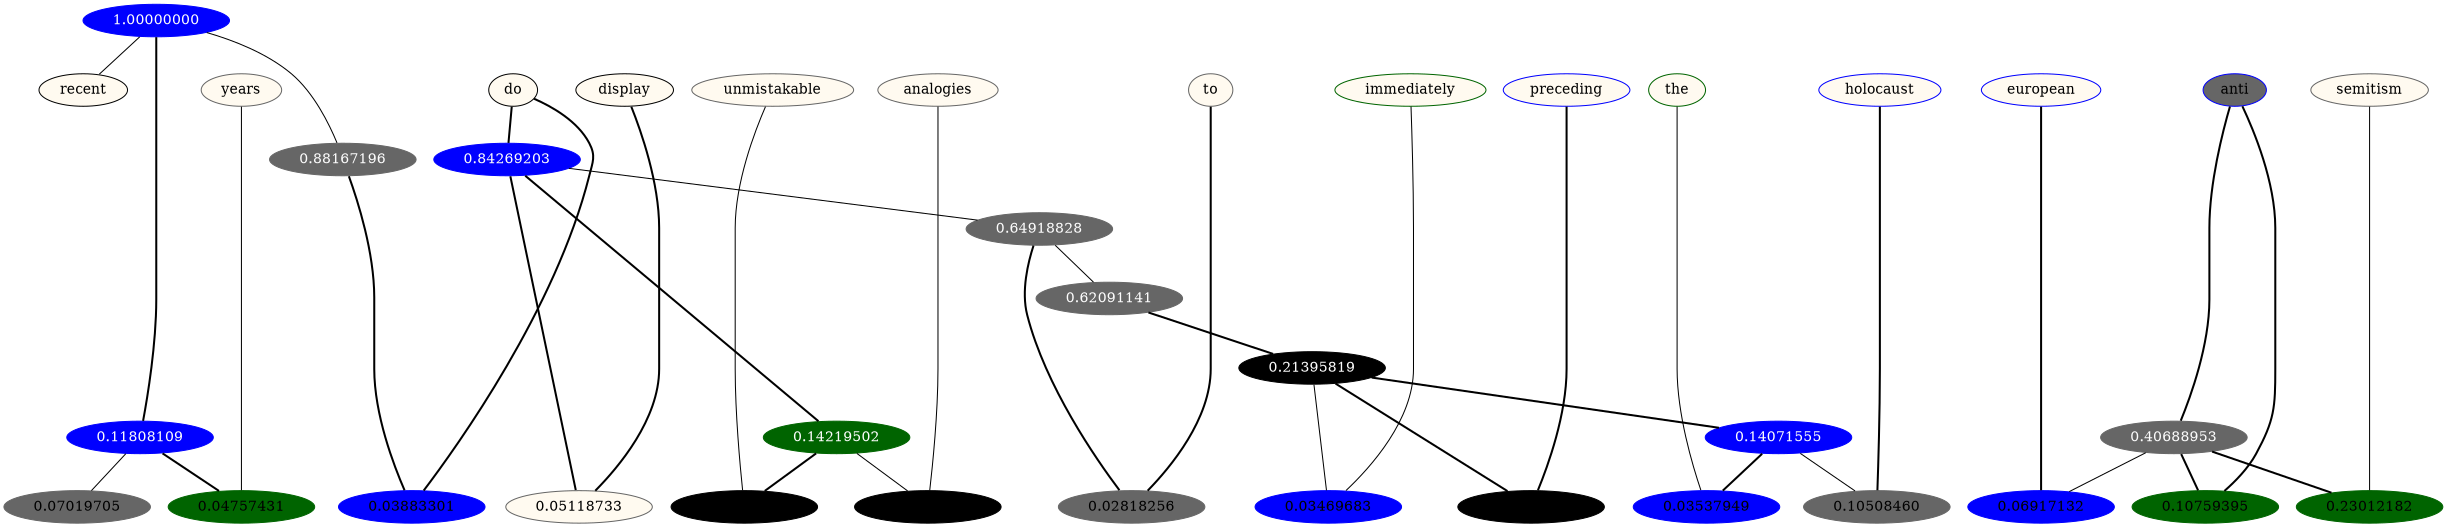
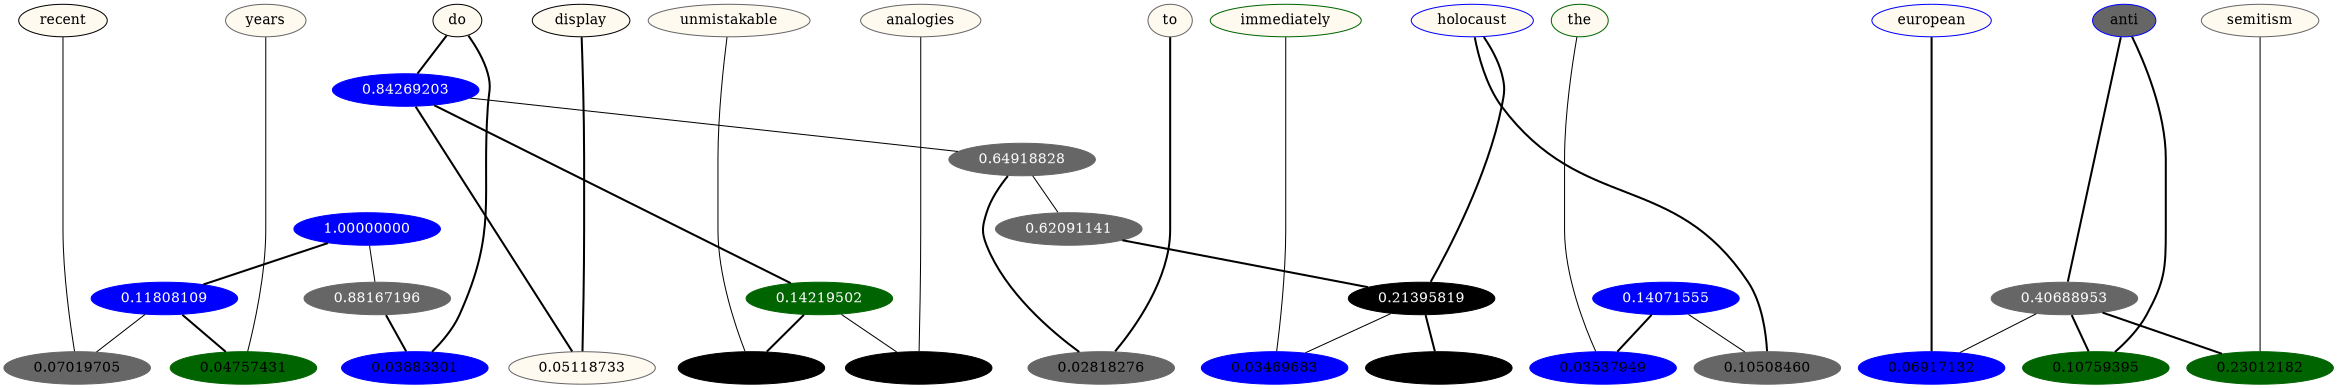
  graph {
    node [color=gray40 format=png nodesep=0.001 ordering=out overlap_scaling=0.01 ranksep=0.001 style=filled]
    edge [style=bold]
    n1 [color=black fillcolor=floralwhite height=0.15 label=recent style="filled,solid" width=0.15]
    n2 [fillcolor=floralwhite height=0.15 label=years style="filled,solid" width=0.15]
    n3 [color=black fillcolor=floralwhite height=0.15 label=do style="filled,solid" width=0.15]
    n4 [color=black fillcolor=floralwhite height=0.15 label=display style="filled,solid" width=0.15]
    n5 [fillcolor=floralwhite height=0.15 label=unmistakable style="filled,solid" width=0.15]
    n6 [fillcolor=floralwhite height=0.15 label=analogies style="filled,solid" width=0.15]
    n7 [fillcolor=floralwhite height=0.15 label=to style="filled,solid" width=0.15]
    n8 [color=blue fillcolor=floralwhite height=0.15 label=european style="filled,solid" width=0.15]
    n9 [color=blue fillcolor=gray40 height=0.15 label=anti style="filled,solid" width=0.15]
    n10 [fillcolor=floralwhite height=0.15 label=semitism style="filled,solid" width=0.15]
    n11 [color=darkgreen fillcolor=floralwhite height=0.15 label=immediately style="filled,solid" width=0.15]
-   n12 [color=blue fillcolor=floralwhite height=0.15 label=preceding style="filled,solid" width=0.15]
    n13 [color=darkgreen fillcolor=floralwhite height=0.15 label=the style="filled,solid" width=0.15]
    n14 [color=blue fillcolor=floralwhite height=0.15 label=holocaust style="filled,solid" width=0.15]
    n15 [fontcolor=black height=0.15 label=0.07019705 width=0.15]
    n16 [color=darkgreen fontcolor=black height=0.15 label=0.04757431 width=0.15]
    n17 [color=blue fontcolor=black height=0.15 label=0.03883301 width=0.15]
    n18 [fillcolor=floralwhite fontcolor=black height=0.15 label=0.05118733 width=0.15]
    n19 [color=black fontcolor=black height=0.15 label=0.04909485 width=0.15]
    n20 [color=black fontcolor=black height=0.15 label=0.09305022 width=0.15]
-   n21 [fontcolor=black height=0.15 label=0.02818256 width=0.15]
+   n21 [fontcolor=black height=0.15 label=0.02818276 width=0.15]
    n22 [color=blue fontcolor=black height=0.15 label=0.06917132 width=0.15]
    n23 [color=darkgreen fontcolor=black height=0.15 label=0.10759395 width=0.15]
    n24 [color=darkgreen fontcolor=black height=0.15 label=0.23012182 width=0.15]
    n25 [color=blue fontcolor=black height=0.15 label=0.03469683 width=0.15]
    n26 [color=black fontcolor=black height=0.15 label=0.03845112 width=0.15]
    n27 [color=blue fontcolor=black height=0.15 label=0.03537949 width=0.15]
    n28 [fontcolor=black height=0.15 label=0.10508460 width=0.15]
    n29 [color=blue fontcolor=grey99 height=0.15 label=0.84269203 width=0.15]
    n30 [fontcolor=grey99 height=0.15 label=0.40688953 width=0.15]
    n31 [color=blue fontcolor=grey99 height=0.15 label=1.00000000 width=0.15]
    n32 [color=blue fontcolor=grey99 height=0.15 label=0.11808109 width=0.15]
    n33 [fontcolor=grey99 height=0.15 label=0.88167196 width=0.15]
    n34 [color=darkgreen fontcolor=grey99 height=0.15 label=0.14219502 width=0.15]
    n35 [fontcolor=grey99 height=0.15 label=0.64918828 width=0.15]
    n36 [fontcolor=grey99 height=0.15 label=0.62091141 width=0.15]
    n37 [color=black fontcolor=grey99 height=0.15 label=0.21395819 width=0.15]
    n38 [color=blue fontcolor=grey99 height=0.15 label=0.14071555 width=0.15]
    subgraph sub_1 {
      rank=same
      n1
      n2
      n3
      n4
      n5
      n6
      n7
      n8
      n9
      n10
      n11
-     n12
      n13
      n14
    }
    subgraph sub_2 {
      rank=same
      n15
      n16
      n17
      n18
      n19
      n20
      n21
      n22
      n23
      n24
      n25
      n26
      n27
      n28
    }
    n3 -- n29
    n9 -- n30
-   n31 -- n1 [style=solid]
+   n15 -- n1 [style=solid]
    n16 -- n2 [style=solid]
    n17 -- n3
    n18 -- n4
    n19 -- n5 [style=solid]
    n20 -- n6 [style=solid]
    n21 -- n7
    n22 -- n8
    n23 -- n9
    n24 -- n10 [style=solid]
    n25 -- n11 [style=solid]
-   n26 -- n12
    n27 -- n13 [style=solid]
    n28 -- n14
    n29 -- n18
    n29 -- n34
    n29 -- n35 [style=solid]
    n30 -- n22 [style=solid]
    n30 -- n23
    n30 -- n24
    n31 -- n32
    n31 -- n33 [style=solid]
    n32 -- n15 [style=solid]
    n32 -- n16
    n33 -- n17
    n34 -- n19
    n34 -- n20 [style=solid]
    n35 -- n21
    n35 -- n36 [style=solid]
    n36 -- n37
    n37 -- n25 [style=solid]
    n37 -- n26
-   n37 -- n38
+   n37 -- n14
    n38 -- n27
    n38 -- n28 [style=solid]
  }
